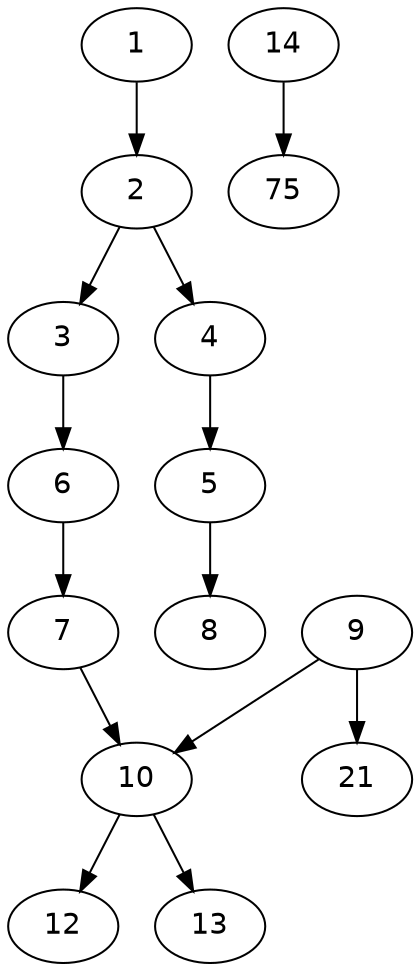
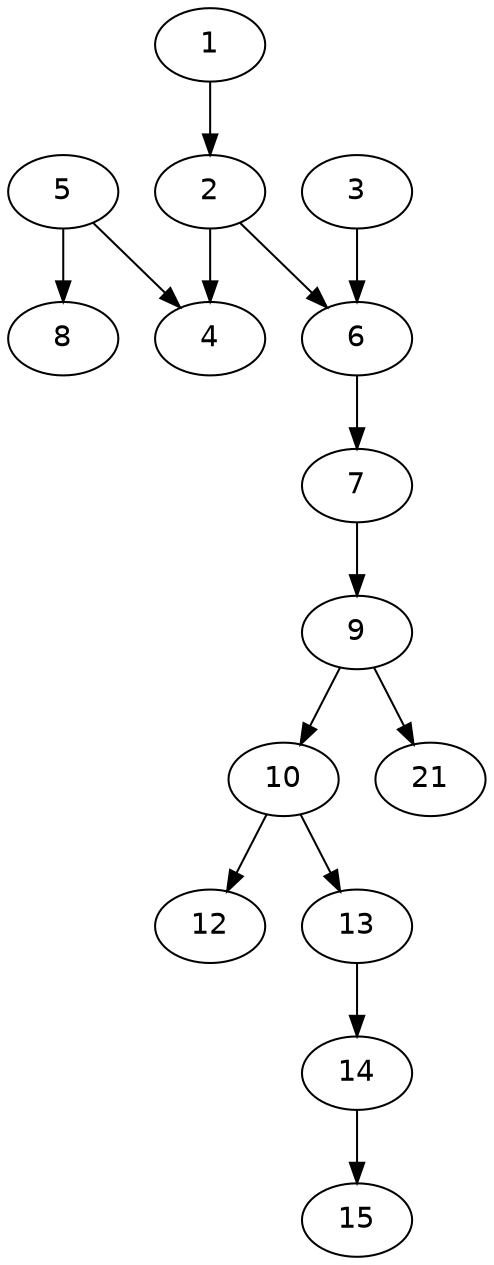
  digraph {
    fontname="DejaVu Sans"
    node [alpha=0.11 fontname="DejaVu Sans"]
    edge [fontname="DejaVu Sans"]
    1 [expect_size=31712256]
    2 [alpha=0.13 expect_size=5457920]
    3 [alpha=0.10 expect_size=27445248]
    4 [alpha=0.07 expect_size=37449728]
    6 [alpha=0.20 expect_size=29241344]
    5 [expect_size=11357184]
    7 [alpha=0.19 expect_size=32757760]
    8 [alpha=0.16 expect_size=48103424]
    9 [alpha=0.01 expect_size=33351680]
    10 [alpha=0.01 expect_size=21168128]
    n11 [alpha=0.18 expect_size=33409024 label=21]
    12 [alpha=0.17 expect_size=12982272]
    13 [alpha=0.08 expect_size=43599872]
    14 [alpha=0.13 expect_size=20515840]
-   15 [alpha=0.06 expect_size=37186560 label=75]
+   15 [alpha=0.06 expect_size=37186560]
    1 -> 2
-   2 -> 3
+   2 -> 6
    2 -> 4
    3 -> 6
-   4 -> 5
+   5 -> 4
    6 -> 7
    5 -> 8
-   7 -> 10
+   7 -> 9
    9 -> 10
    9 -> n11
    10 -> 12
    10 -> 13
+   13 -> 14
    14 -> 15
  }
